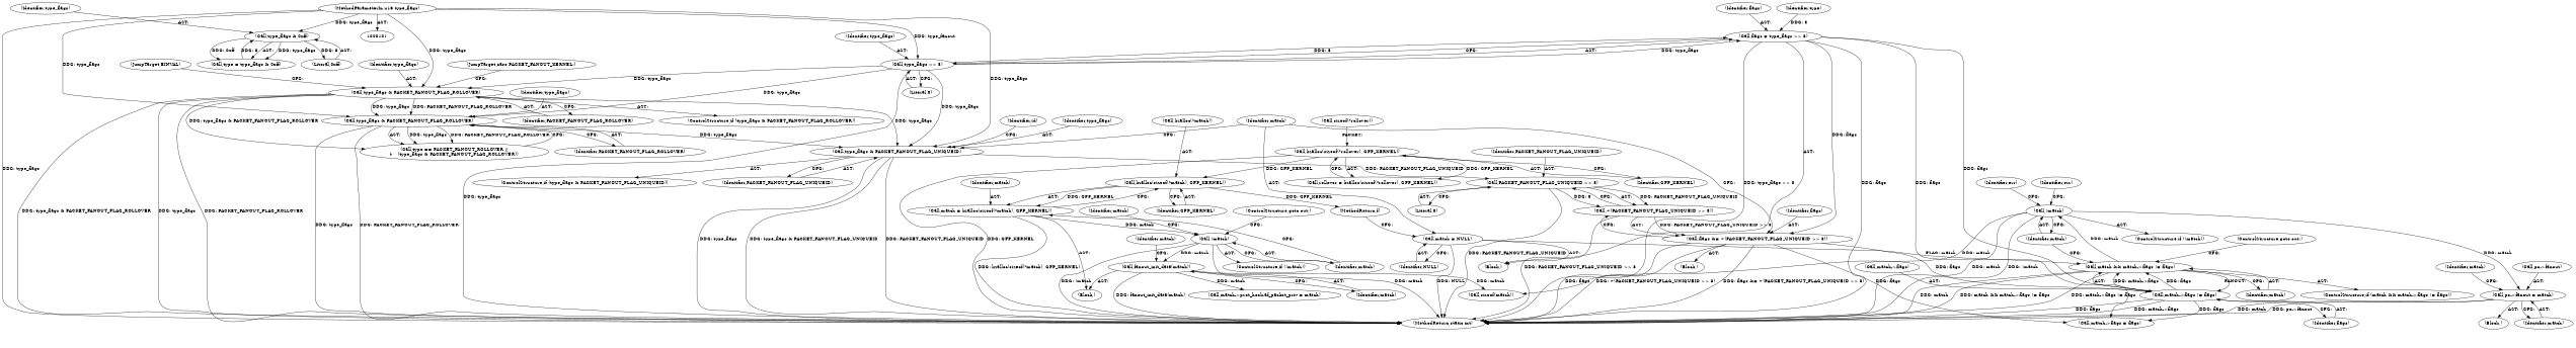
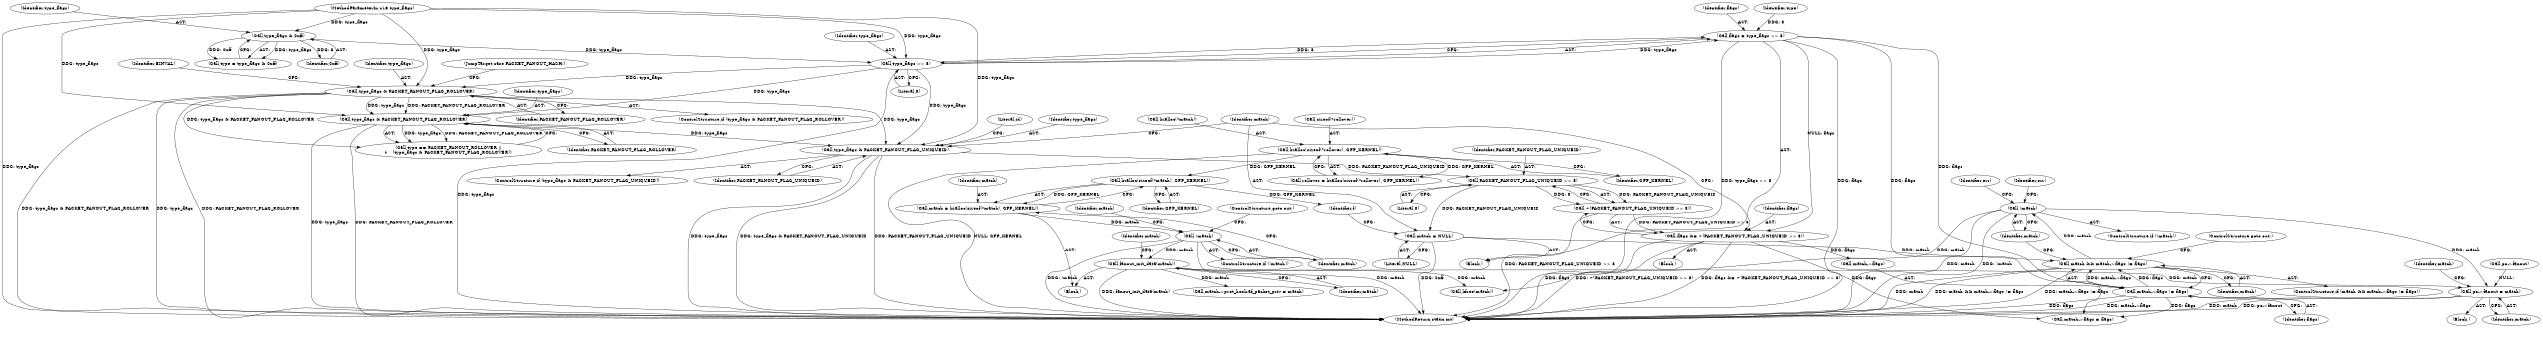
  digraph {
    n1 [label="(Call,po->fanout = match)"]
    n2 [label="(Block,)"]
    n3 [label="(Identifier,match)"]
    n4 [label="(MethodReturn,static int)"]
    n5 [label="(Call,!match)"]
    n6 [label="(Identifier,match)"]
-   n7 [label="(Call,sizeof(match))"]
+   n7 [label="(Call,kfree(match))"]
    n8 [label="(ControlStructure,if (!match))"]
    n9 [label="(Call,match && match->flags != flags)"]
    n10 [label="(Call,match->flags != flags)"]
    n11 [label="(Identifier,match)"]
    n12 [label="(ControlStructure,if (match && match->flags != flags))"]
    n13 [label="(Call,match->flags = flags)"]
    n14 [label="(Identifier,flags)"]
    n15 [label="(Call,match = NULL)"]
-   n16 [label="(Identifier,NULL)"]
+   n16 [label="(Literal,NULL)"]
    n17 [label="(Block,)"]
    n18 [label="(Call,flags = type_flags >> 8)"]
    n19 [label="(Call,type_flags >> 8)"]
    n20 [label="(Call,flags &= ~(PACKET_FANOUT_FLAG_UNIQUEID >> 8))"]
    n21 [label="(Call,type_flags & PACKET_FANOUT_FLAG_UNIQUEID)"]
    n22 [label="(Call,type_flags & PACKET_FANOUT_FLAG_ROLLOVER)"]
    n23 [label="(Call,type_flags & PACKET_FANOUT_FLAG_ROLLOVER)"]
    n24 [label="(Literal,8)"]
    n25 [label="(Call,~(PACKET_FANOUT_FLAG_UNIQUEID >> 8))"]
    n26 [label="(Block,)"]
    n27 [label="(Call,PACKET_FANOUT_FLAG_UNIQUEID >> 8)"]
    n28 [label="(ControlStructure,if (type_flags & PACKET_FANOUT_FLAG_UNIQUEID))"]
    n29 [label="(Identifier,PACKET_FANOUT_FLAG_UNIQUEID)"]
    n30 [label="(Identifier,PACKET_FANOUT_FLAG_ROLLOVER)"]
    n31 [label="(ControlStructure,if (type_flags & PACKET_FANOUT_FLAG_ROLLOVER))"]
    n32 [label="(Call,type == PACKET_FANOUT_ROLLOVER ||\n\t    (type_flags & PACKET_FANOUT_FLAG_ROLLOVER))"]
    n33 [label="(Identifier,PACKET_FANOUT_FLAG_ROLLOVER)"]
    n34 [label="(Call,type_flags & 0xff)"]
    n35 [label="(Call,type = type_flags & 0xff)"]
-   n36 [label="(Literal,0xff)"]
+   n36 [label="(Identifier,0xff)"]
    n37 [label="(MethodParameterIn,u16 type_flags)"]
-   1000101
    n39 [label="(Literal,8)"]
    n40 [label="(Call,fanout_init_data(match))"]
    n41 [label="(Block,)"]
    n42 [label="(Identifier,match)"]
    n43 [label="(Call,match->prot_hook.af_packet_priv = match)"]
    n44 [label="(Call,!match)"]
    n45 [label="(Identifier,match)"]
    n46 [label="(ControlStructure,if (!match))"]
    n47 [label="(Call,match = kzalloc(sizeof(*match), GFP_KERNEL))"]
    n48 [label="(Call,kzalloc(sizeof(*match), GFP_KERNEL))"]
    n49 [label="(Identifier,GFP_KERNEL)"]
-   n50 [label="(MethodReturn,f)"]
+   n50 [label="(Identifier,f)"]
    n51 [label="(Call,kzalloc(sizeof(*rollover), GFP_KERNEL))"]
    n52 [label="(Call,rollover = kzalloc(sizeof(*rollover), GFP_KERNEL))"]
    n53 [label="(Identifier,GFP_KERNEL)"]
    n54 [label="(Identifier,type)"]
    n55 [label="(Identifier,PACKET_FANOUT_FLAG_UNIQUEID)"]
-   n56 [label="(JumpTarget,case PACKET_FANOUT_KERNEL:)"]
-   n57 [label="(Identifier,id)"]
+   n56 [label="(JumpTarget,case PACKET_FANOUT_HASH:)"]
+   n57 [label="(Literal,id)"]
    n58 [label="(Identifier,type_flags)"]
-   n59 [label="(JumpTarget,EINVAL)"]
+   n59 [label="(Identifier,EINVAL)"]
    n60 [label="(Identifier,flags)"]
    n61 [label="(Identifier,type_flags)"]
    n62 [label="(Identifier,type_flags)"]
    n63 [label="(Call,po->fanout)"]
    n64 [label="(Identifier,type_flags)"]
    n65 [label="(Identifier,type_flags)"]
    n66 [label="(Call,sizeof(*rollover))"]
    n67 [label="(Identifier,err)"]
    n68 [label="(Identifier,flags)"]
    n69 [label="(Identifier,match)"]
    n70 [label="(Identifier,match)"]
    n71 [label="(Identifier,match)"]
    n72 [label="(Call,match->flags)"]
    n73 [label="(Identifier,err)"]
    n74 [label="(Identifier,match)"]
    n75 [label="(Call,kzalloc(*match))"]
    n76 [label="(ControlStructure,goto out;)"]
    n77 [label="(Identifier,match)"]
    n78 [label="(ControlStructure,goto out;)"]
    n1 -> n2 [label="AST: "]
    n1 -> n3 [label="CFG: "]
    n1 -> n4 [label="DDG: match"]
    n1 -> n4 [label="DDG: po->fanout"]
    n3 -> n1 [label="AST: "]
    n5 -> n1 [label="DDG: match"]
    n5 -> n4 [label="DDG: match"]
    n5 -> n4 [label="DDG: !match"]
    n5 -> n6 [label="CFG: "]
    n5 -> n7 [label="DDG: match"]
    n5 -> n8 [label="AST: "]
    n6 -> n5 [label="AST: "]
    n6 -> n9 [label="CFG: "]
    n9 -> n4 [label="DDG: match"]
    n9 -> n4 [label="DDG: match && match->flags != flags"]
    n9 -> n4 [label="DDG: match->flags != flags"]
    n9 -> n5 [label="DDG: match"]
-   n9 -> n10 [label="FANOUT: "]
+   n9 -> n10 [label="CFG: "]
    n9 -> n11 [label="CFG: "]
    n9 -> n12 [label="AST: "]
    n10 -> n4 [label="DDG: flags"]
    n10 -> n4 [label="DDG: match->flags"]
    n10 -> n9 [label="AST: "]
    n10 -> n9 [label="DDG: match->flags"]
    n10 -> n9 [label="DDG: flags"]
    n10 -> n13 [label="DDG: flags"]
    n10 -> n14 [label="CFG: "]
    n11 -> n9 [label="AST: "]
    n14 -> n10 [label="AST: "]
-   n15 -> n4 [label="DDG: NULL"]
-   n15 -> n9 [label="FLAG: match"]
+   n15 -> n4 [label="DDG: 0xff"]
+   n15 -> n9 [label="DDG: match"]
    n15 -> n16 [label="CFG: "]
    n15 -> n17 [label="AST: "]
    n16 -> n15 [label="AST: "]
    n18 -> n4 [label="DDG: type_flags >> 8"]
    n18 -> n4 [label="DDG: flags"]
    n18 -> n10 [label="DDG: flags"]
    n18 -> n13 [label="DDG: flags"]
    n18 -> n17 [label="AST: "]
    n18 -> n19 [label="CFG: "]
-   n18 -> n20 [label="DDG: flags"]
+   n18 -> n20 [label="NULL: flags"]
    n19 -> n4 [label="DDG: type_flags"]
    n19 -> n18 [label="AST: "]
    n19 -> n18 [label="DDG: type_flags"]
    n19 -> n18 [label="DDG: 8"]
    n19 -> n21 [label="DDG: type_flags"]
    n19 -> n22 [label="DDG: type_flags"]
    n19 -> n23 [label="DDG: type_flags"]
    n19 -> n24 [label="CFG: "]
    n20 -> n4 [label="DDG: flags &= ~(PACKET_FANOUT_FLAG_UNIQUEID >> 8)"]
    n20 -> n4 [label="DDG: flags"]
    n20 -> n4 [label="DDG: ~(PACKET_FANOUT_FLAG_UNIQUEID >> 8)"]
-   n20 -> n10 [label="DDG: flags"]
+   n20 -> n72 [label="DDG: flags"]
    n20 -> n13 [label="DDG: flags"]
    n20 -> n25 [label="CFG: "]
    n20 -> n26 [label="AST: "]
    n21 -> n4 [label="DDG: type_flags"]
    n21 -> n4 [label="DDG: type_flags & PACKET_FANOUT_FLAG_UNIQUEID"]
    n21 -> n4 [label="DDG: PACKET_FANOUT_FLAG_UNIQUEID"]
    n21 -> n27 [label="DDG: PACKET_FANOUT_FLAG_UNIQUEID"]
    n21 -> n28 [label="AST: "]
    n21 -> n29 [label="CFG: "]
    n22 -> n4 [label="DDG: type_flags & PACKET_FANOUT_FLAG_ROLLOVER"]
    n22 -> n4 [label="DDG: type_flags"]
    n22 -> n4 [label="DDG: PACKET_FANOUT_FLAG_ROLLOVER"]
    n22 -> n21 [label="DDG: type_flags"]
    n22 -> n23 [label="DDG: type_flags"]
    n22 -> n23 [label="DDG: PACKET_FANOUT_FLAG_ROLLOVER"]
    n22 -> n30 [label="CFG: "]
    n22 -> n31 [label="AST: "]
    n22 -> n32 [label="DDG: type_flags & PACKET_FANOUT_FLAG_ROLLOVER"]
    n23 -> n4 [label="DDG: PACKET_FANOUT_FLAG_ROLLOVER"]
    n23 -> n4 [label="DDG: type_flags"]
    n23 -> n21 [label="DDG: type_flags"]
    n23 -> n32 [label="AST: "]
    n23 -> n32 [label="DDG: type_flags"]
    n23 -> n32 [label="DDG: PACKET_FANOUT_FLAG_ROLLOVER"]
    n23 -> n33 [label="CFG: "]
    n24 -> n19 [label="AST: "]
    n25 -> n4 [label="DDG: PACKET_FANOUT_FLAG_UNIQUEID >> 8"]
    n25 -> n20 [label="AST: "]
    n25 -> n20 [label="DDG: PACKET_FANOUT_FLAG_UNIQUEID >> 8"]
    n25 -> n27 [label="CFG: "]
-   n27 -> n4 [label="DDG: PACKET_FANOUT_FLAG_UNIQUEID"]
+   n27 -> n15 [label="DDG: PACKET_FANOUT_FLAG_UNIQUEID"]
    n27 -> n25 [label="AST: "]
    n27 -> n25 [label="DDG: PACKET_FANOUT_FLAG_UNIQUEID"]
    n27 -> n25 [label="DDG: 8"]
    n27 -> n39 [label="CFG: "]
    n29 -> n21 [label="AST: "]
    n30 -> n22 [label="AST: "]
    n32 -> n23 [label="CFG: "]
    n33 -> n23 [label="AST: "]
+   n34 -> n19 [label="DDG: type_flags"]
    n34 -> n35 [label="AST: "]
    n34 -> n35 [label="DDG: type_flags"]
    n34 -> n35 [label="DDG: 0xff"]
    n34 -> n36 [label="DDG: 8"]
-   n35 -> n34 [label="DDG: 8"]
+   n35 -> n34 [label="CFG: "]
    n36 -> n34 [label="AST: "]
    n37 -> n4 [label="DDG: type_flags"]
-   n37 -> n19 [label="DDG: type_fanout"]
+   n37 -> n19 [label="DDG: type_flags"]
    n37 -> n21 [label="DDG: type_flags"]
    n37 -> n22 [label="DDG: type_flags"]
    n37 -> n23 [label="DDG: type_flags"]
    n37 -> n34 [label="DDG: type_flags"]
-   n37 -> 1000101 [label="AST: "]
    n39 -> n27 [label="AST: "]
+   n40 -> n1 [label="DDG: match"]
    n40 -> n4 [label="DDG: fanout_init_data(match)"]
    n40 -> n7 [label="DDG: match"]
    n40 -> n41 [label="AST: "]
    n40 -> n42 [label="CFG: "]
    n40 -> n43 [label="DDG: match"]
    n42 -> n40 [label="AST: "]
    n44 -> n4 [label="DDG: !match"]
    n44 -> n4 [label="DDG: match"]
    n44 -> n40 [label="DDG: match"]
    n44 -> n45 [label="CFG: "]
    n44 -> n46 [label="AST: "]
    n45 -> n44 [label="AST: "]
    n45 -> n47 [label="CFG: "]
-   n47 -> n4 [label="DDG: kzalloc(sizeof(*match), GFP_KERNEL)"]
    n47 -> n41 [label="AST: "]
    n47 -> n44 [label="DDG: match"]
    n47 -> n48 [label="CFG: "]
    n48 -> n47 [label="AST: "]
    n48 -> n47 [label="DDG: GFP_KERNEL"]
    n48 -> n49 [label="CFG: "]
    n48 -> n50 [label="DDG: GFP_KERNEL"]
    n49 -> n48 [label="AST: "]
    n50 -> n15 [label="CFG: "]
-   n51 -> n4 [label="DDG: GFP_KERNEL"]
+   n51 -> n4 [label="NULL: GFP_KERNEL"]
    n51 -> n48 [label="DDG: GFP_KERNEL"]
    n51 -> n52 [label="AST: "]
    n51 -> n52 [label="DDG: GFP_KERNEL"]
    n51 -> n53 [label="CFG: "]
    n52 -> n51 [label="CFG: "]
    n53 -> n51 [label="AST: "]
    n54 -> n18 [label="DDG: 8"]
    n55 -> n27 [label="AST: "]
    n56 -> n22 [label="CFG: "]
    n57 -> n21 [label="CFG: "]
    n58 -> n21 [label="AST: "]
    n59 -> n22 [label="CFG: "]
    n60 -> n18 [label="AST: "]
    n61 -> n23 [label="AST: "]
    n62 -> n22 [label="AST: "]
-   n63 -> n1 [label="AST: "]
+   n63 -> n1 [label="NULL: "]
    n64 -> n34 [label="AST: "]
    n65 -> n19 [label="AST: "]
-   n66 -> n51 [label="PACKET: "]
+   n66 -> n51 [label="AST: "]
    n67 -> n5 [label="CFG: "]
    n68 -> n20 [label="AST: "]
    n69 -> n44 [label="CFG: "]
    n70 -> n1 [label="CFG: "]
    n71 -> n15 [label="AST: "]
    n71 -> n20 [label="CFG: "]
    n71 -> n21 [label="CFG: "]
    n72 -> n10 [label="AST: "]
    n73 -> n5 [label="CFG: "]
    n74 -> n47 [label="AST: "]
-   n75 -> n48 [label="AST: "]
+   n75 -> n51 [label="AST: "]
    n76 -> n44 [label="CFG: "]
    n77 -> n40 [label="CFG: "]
    n78 -> n9 [label="CFG: "]
  }
